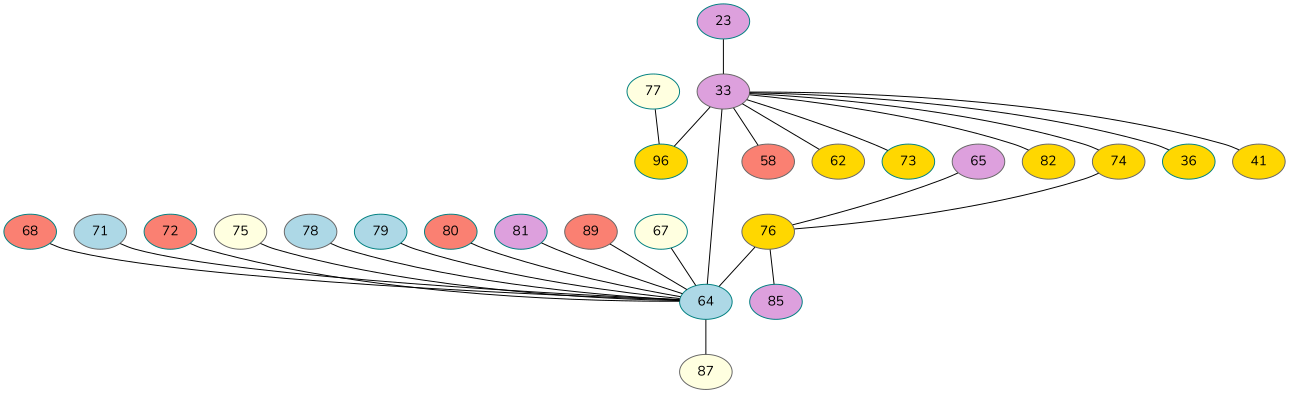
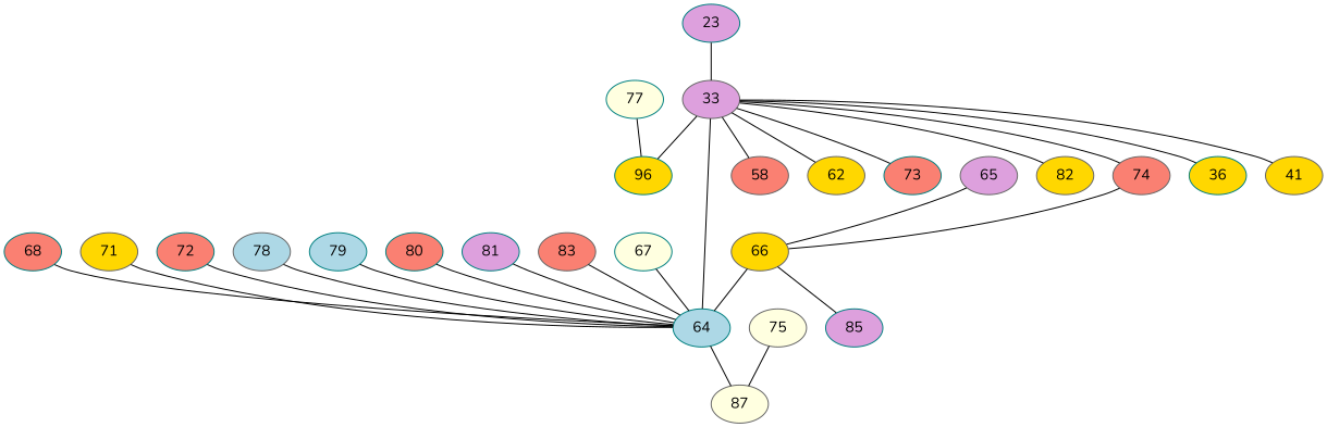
  graph {
    fontname=Nunito
    node [color=gray40 fillcolor=gold fontname=Nunito style=filled]
    edge [fontname=Nunito]
    33 [fillcolor=plum super="+6+11"]
    36 [color=teal]
    41
    58 [fillcolor=salmon]
    62
-   73 [color=teal super="+22"]
-   74 [super="+69+70"]
+   73 [color=teal fillcolor=salmon super="+22"]
+   74 [fillcolor=salmon super="+69+70"]
    82 [super="+7"]
    n9 [color=teal fillcolor=lightblue label=64 super="+30+66+27+49+9+12+16+18+21+34+35+44+46+52+54+56+57+64"]
    n10 [color=teal label=96 super="+17+45+32"]
    23 [color=teal fillcolor=plum]
-   76 [super="+39+37+5+43+51+59"]
+   76 [super="+39+37+5+43+51+59" label=66]
    87 [fillcolor=lightyellow super="+31"]
    65 [fillcolor=plum super="+53"]
    85 [color=teal fillcolor=plum]
    67 [color=teal fillcolor=lightyellow]
    68 [color=teal fillcolor=salmon]
-   71 [fillcolor=lightblue super="+29"]
+   71 [super="+29"]
    72 [color=teal fillcolor=salmon]
    75 [fillcolor=lightyellow]
    77 [color=teal fillcolor=lightyellow super="+63"]
    78 [fillcolor=lightblue super="+61"]
    79 [color=teal fillcolor=lightblue super="+40"]
    80 [color=teal fillcolor=salmon]
    81 [color=teal fillcolor=plum]
-   83 [fillcolor=salmon label=89]
+   83 [fillcolor=salmon]
    33 -- 36
    33 -- 41
    33 -- 58
    33 -- 62
    33 -- 73
    33 -- 74 [weight=3]
    33 -- 82
    33 -- n9 [weight=7]
    33 -- n10 [weight=4]
    74 -- 76
    n9 -- 87
    23 -- 33
    76 -- n9 [weight=6]
    76 -- 85
    65 -- 76
    67 -- n9
    68 -- n9
    71 -- n9
    72 -- n9
-   75 -- n9
+   75 -- 87
    77 -- n10 [weight=2]
    78 -- n9 [weight=2]
    79 -- n9 [weight=2]
    80 -- n9
    81 -- n9
    83 -- n9
  }
